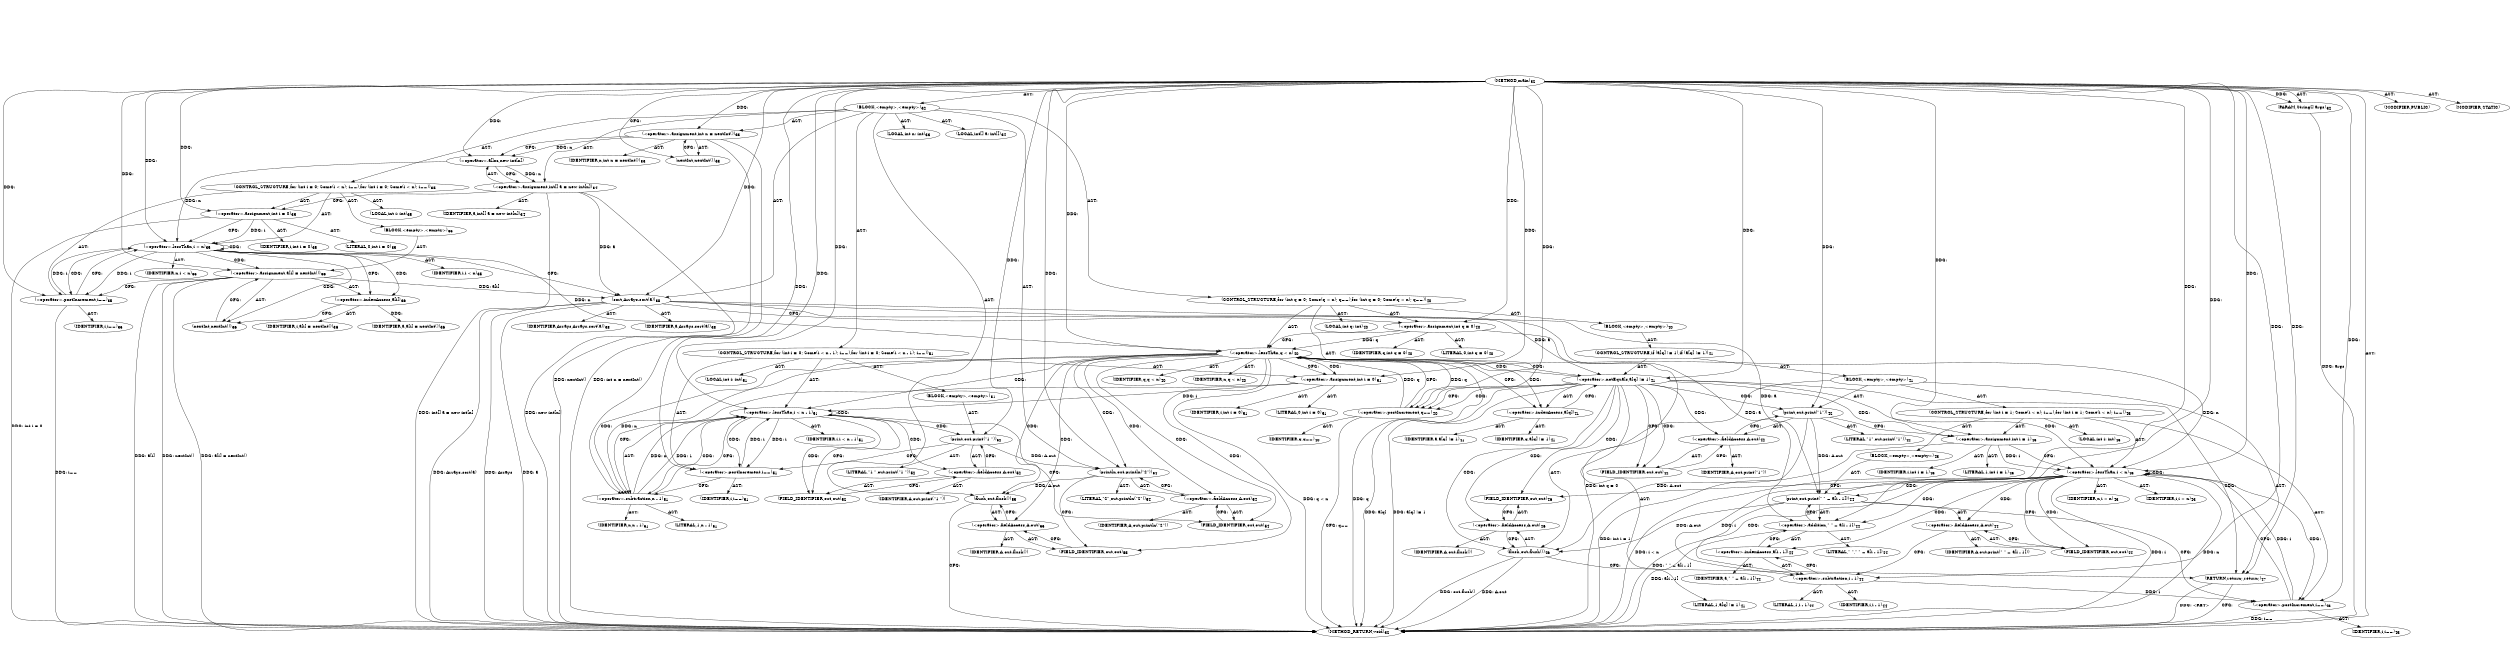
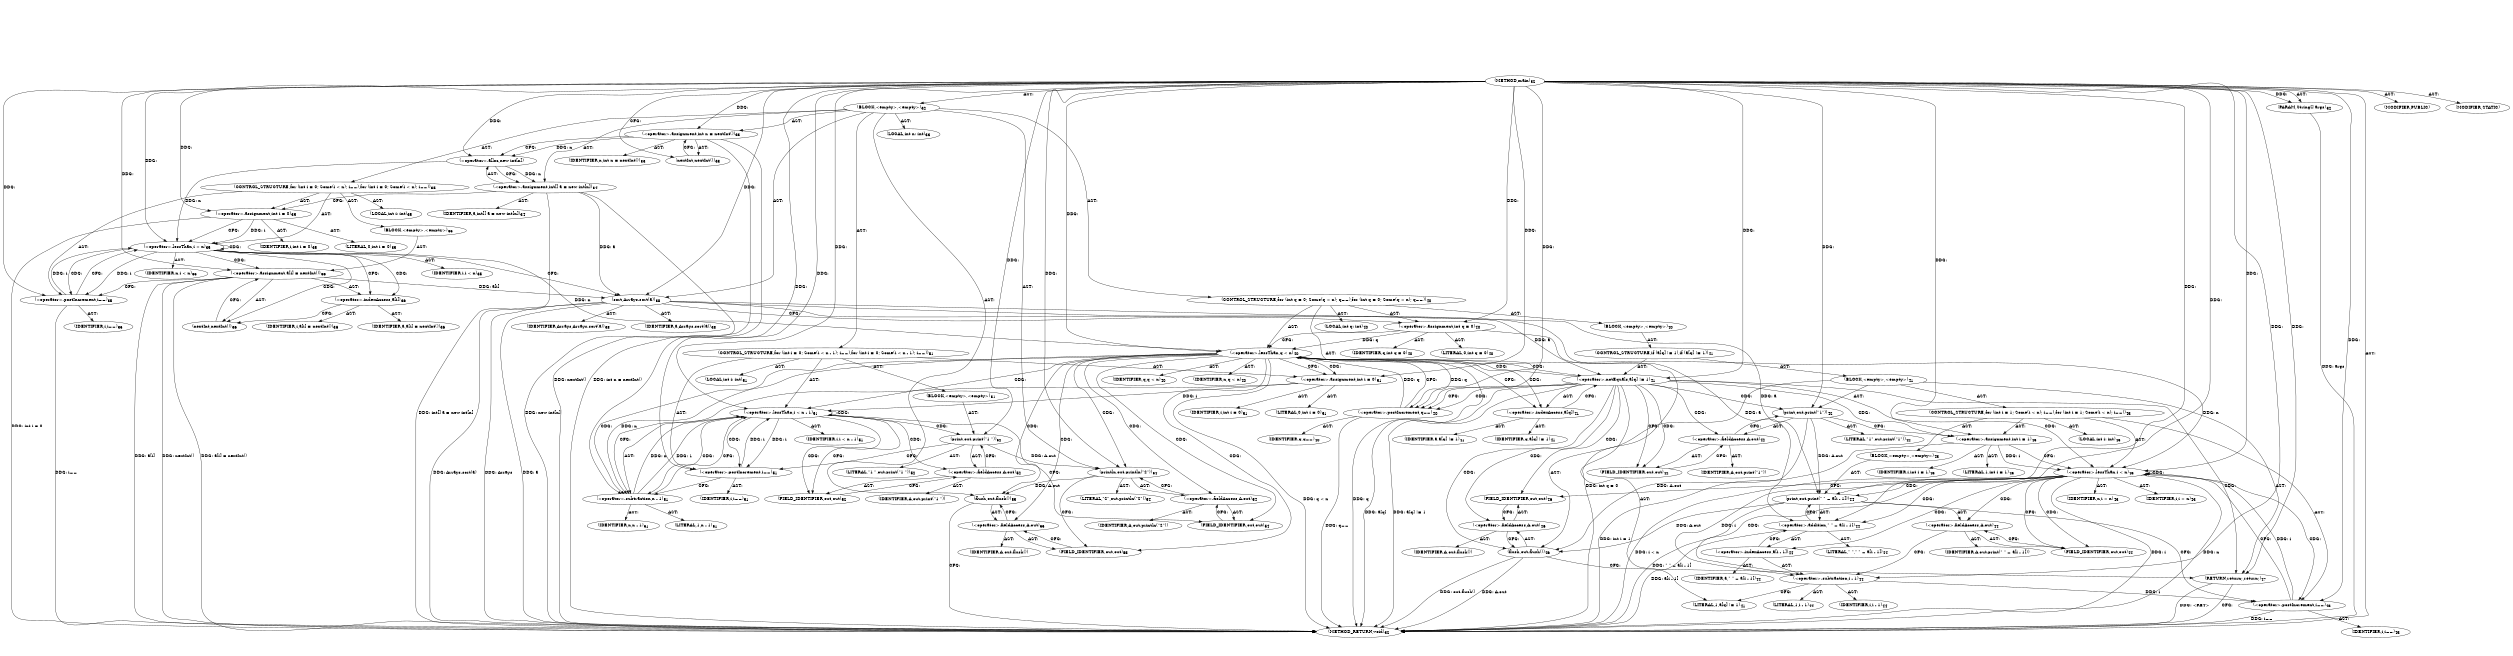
  digraph {
    n1 [label=<(METHOD,main)<SUB>32</SUB>>]
    n2 [label=<(PARAM,String[] args)<SUB>32</SUB>>]
    n3 [label=<(BLOCK,&lt;empty&gt;,&lt;empty&gt;)<SUB>32</SUB>>]
    n4 [label=<(&lt;operator&gt;.assignment,int n = nextInt())<SUB>33</SUB>>]
    n5 [label=<(nextInt,nextInt())<SUB>33</SUB>>]
    n6 [label=<(&lt;operator&gt;.alloc,new int[n])>]
    n7 [label=<(&lt;operator&gt;.assignment,int i = 0)<SUB>35</SUB>>]
    n8 [label=<(&lt;operator&gt;.lessThan,i &lt; n)<SUB>35</SUB>>]
    n9 [label=<(&lt;operator&gt;.postIncrement,i++)<SUB>35</SUB>>]
    n10 [label=<(&lt;operator&gt;.assignment,a[i] = nextInt())<SUB>36</SUB>>]
    n11 [label=<(sort,Arrays.sort(a))<SUB>38</SUB>>]
    n12 [label=<(&lt;operator&gt;.assignment,int q = 0)<SUB>40</SUB>>]
    n13 [label=<(&lt;operator&gt;.lessThan,q &lt; n)<SUB>40</SUB>>]
    n14 [label=<(&lt;operator&gt;.postIncrement,q++)<SUB>40</SUB>>]
    n15 [label=<(&lt;operator&gt;.notEquals,a[q] != 1)<SUB>41</SUB>>]
    n16 [label=<(print,out.print(&quot;1&quot;))<SUB>42</SUB>>]
    n17 [label=<(&lt;operator&gt;.assignment,int i = 1)<SUB>43</SUB>>]
    n18 [label=<(&lt;operator&gt;.lessThan,i &lt; n)<SUB>43</SUB>>]
    n19 [label=<(&lt;operator&gt;.postIncrement,i++)<SUB>43</SUB>>]
    n20 [label=<(print,out.print(&quot; &quot; + a[i - 1]))<SUB>44</SUB>>]
    n21 [label=<(&lt;operator&gt;.addition,&quot; &quot; + a[i - 1])<SUB>44</SUB>>]
    n22 [label=<(&lt;operator&gt;.subtraction,i - 1)<SUB>44</SUB>>]
    n23 [label=<(RETURN,return;,return;)<SUB>47</SUB>>]
    n24 [label=<(&lt;operator&gt;.assignment,int i = 0)<SUB>51</SUB>>]
    n25 [label=<(&lt;operator&gt;.lessThan,i &lt; n - 1)<SUB>51</SUB>>]
    n26 [label=<(&lt;operator&gt;.subtraction,n - 1)<SUB>51</SUB>>]
    n27 [label=<(&lt;operator&gt;.postIncrement,i++)<SUB>51</SUB>>]
    n28 [label=<(print,out.print(&quot;1 &quot;))<SUB>52</SUB>>]
    n29 [label=<(println,out.println(&quot;2&quot;))<SUB>54</SUB>>]
    n30 [label=<(MODIFIER,PUBLIC)>]
    n31 [label=<(MODIFIER,STATIC)>]
    n32 [label=<(METHOD_RETURN,void)<SUB>32</SUB>>]
    n33 [label=<(LOCAL,int n: int)<SUB>33</SUB>>]
-   n34 [label=<(LOCAL,int[] a: int[])<SUB>34</SUB>>]
    n35 [label=<(&lt;operator&gt;.assignment,int[] a = new int[n])<SUB>34</SUB>>]
    n36 [label=<(CONTROL_STRUCTURE,for (int i = 0; Some(i &lt; n); i++),for (int i = 0; Some(i &lt; n); i++))<SUB>35</SUB>>]
    n37 [label=<(CONTROL_STRUCTURE,for (int q = 0; Some(q &lt; n); q++),for (int q = 0; Some(q &lt; n); q++))<SUB>40</SUB>>]
    n38 [label=<(CONTROL_STRUCTURE,for (int i = 0; Some(i &lt; n - 1); i++),for (int i = 0; Some(i &lt; n - 1); i++))<SUB>51</SUB>>]
    n39 [label=<(flush,out.flush())<SUB>55</SUB>>]
    n40 [label=<(IDENTIFIER,n,int n = nextInt())<SUB>33</SUB>>]
    n41 [label=<(IDENTIFIER,i,int i = 0)<SUB>35</SUB>>]
    n42 [label=<(LITERAL,0,int i = 0)<SUB>35</SUB>>]
    n43 [label=<(IDENTIFIER,i,i &lt; n)<SUB>35</SUB>>]
    n44 [label=<(IDENTIFIER,n,i &lt; n)<SUB>35</SUB>>]
    n45 [label=<(&lt;operator&gt;.indexAccess,a[i])<SUB>36</SUB>>]
    n46 [label=<(nextInt,nextInt())<SUB>36</SUB>>]
    n47 [label=<(IDENTIFIER,i,i++)<SUB>35</SUB>>]
    n48 [label=<(IDENTIFIER,Arrays,Arrays.sort(a))<SUB>38</SUB>>]
    n49 [label=<(IDENTIFIER,a,Arrays.sort(a))<SUB>38</SUB>>]
    n50 [label=<(IDENTIFIER,q,int q = 0)<SUB>40</SUB>>]
    n51 [label=<(LITERAL,0,int q = 0)<SUB>40</SUB>>]
    n52 [label=<(IDENTIFIER,q,q &lt; n)<SUB>40</SUB>>]
    n53 [label=<(IDENTIFIER,n,q &lt; n)<SUB>40</SUB>>]
    n54 [label=<(&lt;operator&gt;.indexAccess,a[q])<SUB>41</SUB>>]
    n55 [label=<(&lt;operator&gt;.fieldAccess,A.out)<SUB>54</SUB>>]
    n56 [label=<(FIELD_IDENTIFIER,out,out)<SUB>54</SUB>>]
    n57 [label=<(&lt;operator&gt;.fieldAccess,A.out)<SUB>55</SUB>>]
    n58 [label=<(FIELD_IDENTIFIER,out,out)<SUB>55</SUB>>]
    n59 [label=<(IDENTIFIER,q,q++)<SUB>40</SUB>>]
    n60 [label=<(LITERAL,1,a[q] != 1)<SUB>41</SUB>>]
    n61 [label=<(&lt;operator&gt;.fieldAccess,A.out)<SUB>42</SUB>>]
    n62 [label=<(FIELD_IDENTIFIER,out,out)<SUB>42</SUB>>]
    n63 [label=<(flush,out.flush())<SUB>46</SUB>>]
    n64 [label=<(&lt;operator&gt;.fieldAccess,A.out)<SUB>46</SUB>>]
    n65 [label=<(FIELD_IDENTIFIER,out,out)<SUB>46</SUB>>]
    n66 [label=<(LITERAL,&quot;1&quot;,out.print(&quot;1&quot;))<SUB>42</SUB>>]
    n67 [label=<(IDENTIFIER,i,int i = 1)<SUB>43</SUB>>]
    n68 [label=<(LITERAL,1,int i = 1)<SUB>43</SUB>>]
    n69 [label=<(IDENTIFIER,i,i &lt; n)<SUB>43</SUB>>]
    n70 [label=<(IDENTIFIER,n,i &lt; n)<SUB>43</SUB>>]
    n71 [label=<(&lt;operator&gt;.fieldAccess,A.out)<SUB>44</SUB>>]
    n72 [label=<(FIELD_IDENTIFIER,out,out)<SUB>44</SUB>>]
    n73 [label=<(&lt;operator&gt;.indexAccess,a[i - 1])<SUB>44</SUB>>]
    n74 [label=<(IDENTIFIER,i,i++)<SUB>43</SUB>>]
    n75 [label=<(LITERAL,&quot; &quot;,&quot; &quot; + a[i - 1])<SUB>44</SUB>>]
    n76 [label=<(IDENTIFIER,i,i - 1)<SUB>44</SUB>>]
    n77 [label=<(LITERAL,1,i - 1)<SUB>44</SUB>>]
    n78 [label=<(IDENTIFIER,i,int i = 0)<SUB>51</SUB>>]
    n79 [label=<(LITERAL,0,int i = 0)<SUB>51</SUB>>]
    n80 [label=<(IDENTIFIER,i,i &lt; n - 1)<SUB>51</SUB>>]
    n81 [label=<(&lt;operator&gt;.fieldAccess,A.out)<SUB>52</SUB>>]
    n82 [label=<(FIELD_IDENTIFIER,out,out)<SUB>52</SUB>>]
    n83 [label=<(IDENTIFIER,n,n - 1)<SUB>51</SUB>>]
    n84 [label=<(LITERAL,1,n - 1)<SUB>51</SUB>>]
    n85 [label=<(IDENTIFIER,i,i++)<SUB>51</SUB>>]
    n86 [label=<(LITERAL,&quot;1 &quot;,out.print(&quot;1 &quot;))<SUB>52</SUB>>]
    n87 [label=<(LITERAL,&quot;2&quot;,out.println(&quot;2&quot;))<SUB>54</SUB>>]
    n88 [label=<(IDENTIFIER,a,int[] a = new int[n])<SUB>34</SUB>>]
    n89 [label=<(LOCAL,int i: int)<SUB>35</SUB>>]
    n90 [label=<(BLOCK,&lt;empty&gt;,&lt;empty&gt;)<SUB>35</SUB>>]
    n91 [label=<(LOCAL,int q: int)<SUB>40</SUB>>]
    n92 [label=<(BLOCK,&lt;empty&gt;,&lt;empty&gt;)<SUB>40</SUB>>]
    n93 [label=<(LOCAL,int i: int)<SUB>51</SUB>>]
    n94 [label=<(BLOCK,&lt;empty&gt;,&lt;empty&gt;)<SUB>51</SUB>>]
    n95 [label=<(IDENTIFIER,a,a[i] = nextInt())<SUB>36</SUB>>]
    n96 [label=<(IDENTIFIER,i,a[i] = nextInt())<SUB>36</SUB>>]
    n97 [label=<(CONTROL_STRUCTURE,if (a[q] != 1),if (a[q] != 1))<SUB>41</SUB>>]
    n98 [label=<(IDENTIFIER,a,a[q] != 1)<SUB>41</SUB>>]
    n99 [label=<(IDENTIFIER,q,a[q] != 1)<SUB>41</SUB>>]
    n100 [label=<(IDENTIFIER,A,out.println(&quot;2&quot;))>]
    n101 [label=<(IDENTIFIER,A,out.flush())>]
    n102 [label=<(BLOCK,&lt;empty&gt;,&lt;empty&gt;)<SUB>41</SUB>>]
    n103 [label=<(CONTROL_STRUCTURE,for (int i = 1; Some(i &lt; n); i++),for (int i = 1; Some(i &lt; n); i++))<SUB>43</SUB>>]
    n104 [label=<(IDENTIFIER,A,out.print(&quot;1&quot;))>]
    n105 [label=<(IDENTIFIER,A,out.flush())>]
    n106 [label=<(LOCAL,int i: int)<SUB>43</SUB>>]
    n107 [label=<(BLOCK,&lt;empty&gt;,&lt;empty&gt;)<SUB>43</SUB>>]
    n108 [label=<(IDENTIFIER,A,out.print(&quot; &quot; + a[i - 1]))>]
    n109 [label=<(IDENTIFIER,a,&quot; &quot; + a[i - 1])<SUB>44</SUB>>]
    n110 [label=<(IDENTIFIER,A,out.print(&quot;1 &quot;))>]
    n1 -> n2 [label="AST: "]
    n1 -> n2 [label="DDG: "]
    n1 -> n3 [label="AST: "]
    n1 -> n4 [label="DDG: "]
    n1 -> n5 [label="CFG: "]
    n1 -> n6 [label="DDG: "]
    n1 -> n7 [label="DDG: "]
    n1 -> n8 [label="DDG: "]
    n1 -> n9 [label="DDG: "]
    n1 -> n10 [label="DDG: "]
    n1 -> n11 [label="DDG: "]
    n1 -> n12 [label="DDG: "]
    n1 -> n13 [label="DDG: "]
    n1 -> n14 [label="DDG: "]
    n1 -> n15 [label="DDG: "]
    n1 -> n16 [label="DDG: "]
    n1 -> n17 [label="DDG: "]
    n1 -> n18 [label="DDG: "]
    n1 -> n19 [label="DDG: "]
    n1 -> n20 [label="DDG: "]
    n1 -> n21 [label="DDG: "]
    n1 -> n22 [label="DDG: "]
    n1 -> n23 [label="DDG: "]
    n1 -> n24 [label="DDG: "]
    n1 -> n25 [label="DDG: "]
    n1 -> n26 [label="DDG: "]
    n1 -> n27 [label="DDG: "]
    n1 -> n28 [label="DDG: "]
    n1 -> n29 [label="DDG: "]
    n1 -> n30 [label="AST: "]
    n1 -> n31 [label="AST: "]
    n1 -> n32 [label="AST: "]
    n2 -> n32 [label="DDG: args"]
    n3 -> n4 [label="AST: "]
    n3 -> n11 [label="AST: "]
    n3 -> n29 [label="AST: "]
    n3 -> n33 [label="AST: "]
-   n3 -> n34 [label="AST: "]
    n3 -> n35 [label="AST: "]
    n3 -> n36 [label="AST: "]
    n3 -> n37 [label="AST: "]
    n3 -> n38 [label="AST: "]
    n3 -> n39 [label="AST: "]
    n4 -> n5 [label="AST: "]
    n4 -> n6 [label="CFG: "]
    n4 -> n6 [label="DDG: n"]
    n4 -> n32 [label="DDG: nextInt()"]
    n4 -> n32 [label="DDG: int n = nextInt()"]
    n4 -> n40 [label="AST: "]
    n5 -> n4 [label="CFG: "]
    n6 -> n8 [label="DDG: n"]
    n6 -> n35 [label="CFG: "]
    n6 -> n35 [label="DDG: n"]
    n7 -> n8 [label="CFG: "]
    n7 -> n8 [label="DDG: i"]
    n7 -> n32 [label="DDG: int i = 0"]
    n7 -> n41 [label="AST: "]
    n7 -> n42 [label="AST: "]
    n8 -> n8 [label="CDG: "]
    n8 -> n9 [label="DDG: i"]
    n8 -> n9 [label="CDG: "]
    n8 -> n10 [label="CDG: "]
    n8 -> n11 [label="CFG: "]
    n8 -> n13 [label="DDG: n"]
    n8 -> n43 [label="AST: "]
    n8 -> n44 [label="AST: "]
    n8 -> n45 [label="CFG: "]
    n8 -> n45 [label="CDG: "]
    n8 -> n46 [label="CDG: "]
    n9 -> n8 [label="CFG: "]
    n9 -> n8 [label="DDG: i"]
    n9 -> n32 [label="DDG: i++"]
    n9 -> n47 [label="AST: "]
    n10 -> n9 [label="CFG: "]
    n10 -> n11 [label="DDG: a[i]"]
    n10 -> n32 [label="DDG: a[i]"]
    n10 -> n32 [label="DDG: nextInt()"]
    n10 -> n32 [label="DDG: a[i] = nextInt()"]
    n10 -> n45 [label="AST: "]
    n10 -> n46 [label="AST: "]
    n11 -> n12 [label="CFG: "]
    n11 -> n15 [label="DDG: a"]
    n11 -> n20 [label="DDG: a"]
    n11 -> n21 [label="DDG: a"]
    n11 -> n32 [label="DDG: a"]
    n11 -> n32 [label="DDG: Arrays.sort(a)"]
    n11 -> n32 [label="DDG: Arrays"]
    n11 -> n48 [label="AST: "]
    n11 -> n49 [label="AST: "]
    n12 -> n13 [label="CFG: "]
    n12 -> n13 [label="DDG: q"]
    n12 -> n32 [label="DDG: int q = 0"]
    n12 -> n50 [label="AST: "]
    n12 -> n51 [label="AST: "]
    n13 -> n14 [label="DDG: q"]
    n13 -> n15 [label="CDG: "]
    n13 -> n18 [label="DDG: n"]
    n13 -> n24 [label="CFG: "]
    n13 -> n24 [label="CDG: "]
    n13 -> n25 [label="CDG: "]
    n13 -> n26 [label="DDG: n"]
    n13 -> n26 [label="CDG: "]
    n13 -> n29 [label="CDG: "]
    n13 -> n32 [label="DDG: q"]
    n13 -> n32 [label="DDG: q &lt; n"]
    n13 -> n39 [label="CDG: "]
    n13 -> n52 [label="AST: "]
    n13 -> n53 [label="AST: "]
    n13 -> n54 [label="CFG: "]
    n13 -> n54 [label="CDG: "]
    n13 -> n55 [label="CDG: "]
    n13 -> n56 [label="CDG: "]
    n13 -> n57 [label="CDG: "]
    n13 -> n58 [label="CDG: "]
    n14 -> n13 [label="CFG: "]
    n14 -> n13 [label="DDG: q"]
-   n14 -> n32 [label="CFG: q++"]
+   n14 -> n32 [label="DDG: q++"]
    n14 -> n59 [label="AST: "]
    n15 -> n13 [label="CDG: "]
    n15 -> n14 [label="CFG: "]
    n15 -> n14 [label="CDG: "]
    n15 -> n16 [label="CDG: "]
    n15 -> n17 [label="CDG: "]
    n15 -> n18 [label="CDG: "]
    n15 -> n23 [label="CDG: "]
    n15 -> n32 [label="DDG: a[q]"]
    n15 -> n32 [label="DDG: a[q] != 1"]
    n15 -> n54 [label="AST: "]
    n15 -> n60 [label="AST: "]
    n15 -> n61 [label="CDG: "]
    n15 -> n62 [label="CFG: "]
    n15 -> n62 [label="CDG: "]
    n15 -> n63 [label="CDG: "]
    n15 -> n64 [label="CDG: "]
    n15 -> n65 [label="CDG: "]
    n16 -> n17 [label="CFG: "]
    n16 -> n20 [label="DDG: A.out"]
    n16 -> n61 [label="AST: "]
    n16 -> n63 [label="DDG: A.out"]
    n16 -> n66 [label="AST: "]
    n17 -> n18 [label="CFG: "]
    n17 -> n18 [label="DDG: i"]
    n17 -> n32 [label="DDG: int i = 1"]
    n17 -> n67 [label="AST: "]
    n17 -> n68 [label="AST: "]
    n18 -> n18 [label="CDG: "]
    n18 -> n19 [label="CDG: "]
    n18 -> n20 [label="CDG: "]
    n18 -> n21 [label="CDG: "]
    n18 -> n22 [label="DDG: i"]
    n18 -> n22 [label="CDG: "]
    n18 -> n32 [label="DDG: i"]
    n18 -> n32 [label="DDG: n"]
    n18 -> n32 [label="DDG: i &lt; n"]
    n18 -> n65 [label="CFG: "]
    n18 -> n69 [label="AST: "]
    n18 -> n70 [label="AST: "]
    n18 -> n71 [label="CDG: "]
    n18 -> n72 [label="CFG: "]
    n18 -> n72 [label="CDG: "]
    n18 -> n73 [label="CDG: "]
    n19 -> n18 [label="CFG: "]
    n19 -> n18 [label="DDG: i"]
    n19 -> n32 [label="DDG: i++"]
    n19 -> n74 [label="AST: "]
    n20 -> n19 [label="CFG: "]
    n20 -> n21 [label="AST: "]
    n20 -> n32 [label="DDG: &quot; &quot; + a[i - 1]"]
    n20 -> n63 [label="DDG: A.out"]
    n20 -> n71 [label="AST: "]
    n21 -> n20 [label="CFG: "]
    n21 -> n32 [label="DDG: a[i - 1]"]
    n21 -> n73 [label="AST: "]
    n21 -> n75 [label="AST: "]
    n22 -> n19 [label="DDG: i"]
-   n22 -> n73 [label="CFG: "]
+   n22 -> n60 [label="CFG: "]
    n22 -> n76 [label="AST: "]
    n22 -> n77 [label="AST: "]
    n23 -> n32 [label="CFG: "]
    n23 -> n32 [label="DDG: &lt;RET&gt;"]
    n24 -> n25 [label="DDG: i"]
    n24 -> n26 [label="CFG: "]
    n24 -> n78 [label="AST: "]
    n24 -> n79 [label="AST: "]
    n25 -> n25 [label="CDG: "]
    n25 -> n26 [label="AST: "]
    n25 -> n26 [label="CDG: "]
    n25 -> n27 [label="DDG: i"]
    n25 -> n27 [label="CDG: "]
    n25 -> n28 [label="CDG: "]
    n25 -> n56 [label="CFG: "]
    n25 -> n80 [label="AST: "]
    n25 -> n81 [label="CDG: "]
    n25 -> n82 [label="CFG: "]
    n25 -> n82 [label="CDG: "]
    n26 -> n25 [label="CFG: "]
    n26 -> n25 [label="DDG: n"]
    n26 -> n25 [label="DDG: 1"]
    n26 -> n83 [label="AST: "]
    n26 -> n84 [label="AST: "]
    n27 -> n25 [label="DDG: i"]
    n27 -> n26 [label="CFG: "]
    n27 -> n85 [label="AST: "]
    n28 -> n27 [label="CFG: "]
    n28 -> n29 [label="DDG: A.out"]
    n28 -> n81 [label="AST: "]
    n28 -> n86 [label="AST: "]
    n29 -> n39 [label="DDG: A.out"]
    n29 -> n55 [label="AST: "]
    n29 -> n58 [label="CFG: "]
    n29 -> n87 [label="AST: "]
    n35 -> n6 [label="AST: "]
    n35 -> n7 [label="CFG: "]
    n35 -> n11 [label="DDG: a"]
    n35 -> n32 [label="DDG: new int[n]"]
    n35 -> n32 [label="DDG: int[] a = new int[n]"]
    n35 -> n88 [label="AST: "]
    n36 -> n7 [label="AST: "]
    n36 -> n8 [label="AST: "]
    n36 -> n9 [label="AST: "]
    n36 -> n89 [label="AST: "]
    n36 -> n90 [label="AST: "]
    n37 -> n12 [label="AST: "]
    n37 -> n13 [label="AST: "]
    n37 -> n14 [label="AST: "]
    n37 -> n91 [label="AST: "]
    n37 -> n92 [label="AST: "]
    n38 -> n24 [label="AST: "]
    n38 -> n25 [label="AST: "]
    n38 -> n27 [label="AST: "]
    n38 -> n93 [label="AST: "]
    n38 -> n94 [label="AST: "]
    n39 -> n32 [label="CFG: "]
    n39 -> n57 [label="AST: "]
    n45 -> n46 [label="CFG: "]
-   n45 -> n95 [label="DDG: "]
+   n45 -> n95 [label="AST: "]
    n45 -> n96 [label="AST: "]
    n46 -> n10 [label="CFG: "]
    n54 -> n15 [label="CFG: "]
    n54 -> n98 [label="AST: "]
    n54 -> n99 [label="AST: "]
    n55 -> n29 [label="CFG: "]
    n55 -> n56 [label="AST: "]
    n55 -> n100 [label="AST: "]
    n56 -> n55 [label="CFG: "]
    n57 -> n39 [label="CFG: "]
    n57 -> n58 [label="AST: "]
    n57 -> n101 [label="AST: "]
    n58 -> n57 [label="CFG: "]
    n61 -> n16 [label="CFG: "]
    n61 -> n62 [label="AST: "]
    n61 -> n104 [label="AST: "]
    n62 -> n61 [label="CFG: "]
    n63 -> n23 [label="CFG: "]
    n63 -> n32 [label="DDG: A.out"]
    n63 -> n32 [label="DDG: out.flush()"]
    n63 -> n64 [label="AST: "]
    n64 -> n63 [label="CFG: "]
    n64 -> n65 [label="AST: "]
    n64 -> n105 [label="AST: "]
    n65 -> n64 [label="CFG: "]
    n71 -> n22 [label="CFG: "]
    n71 -> n72 [label="AST: "]
    n71 -> n108 [label="AST: "]
    n72 -> n71 [label="CFG: "]
    n73 -> n21 [label="CFG: "]
    n73 -> n22 [label="AST: "]
    n73 -> n109 [label="AST: "]
    n81 -> n28 [label="CFG: "]
    n81 -> n82 [label="AST: "]
    n81 -> n110 [label="AST: "]
    n82 -> n81 [label="CFG: "]
    n90 -> n10 [label="AST: "]
    n92 -> n97 [label="AST: "]
    n94 -> n28 [label="AST: "]
    n97 -> n15 [label="AST: "]
    n97 -> n102 [label="AST: "]
    n102 -> n16 [label="AST: "]
    n102 -> n23 [label="AST: "]
    n102 -> n63 [label="AST: "]
    n102 -> n103 [label="AST: "]
    n103 -> n17 [label="AST: "]
    n103 -> n18 [label="AST: "]
    n103 -> n19 [label="AST: "]
    n103 -> n106 [label="AST: "]
    n103 -> n107 [label="AST: "]
    n107 -> n20 [label="AST: "]
  }
